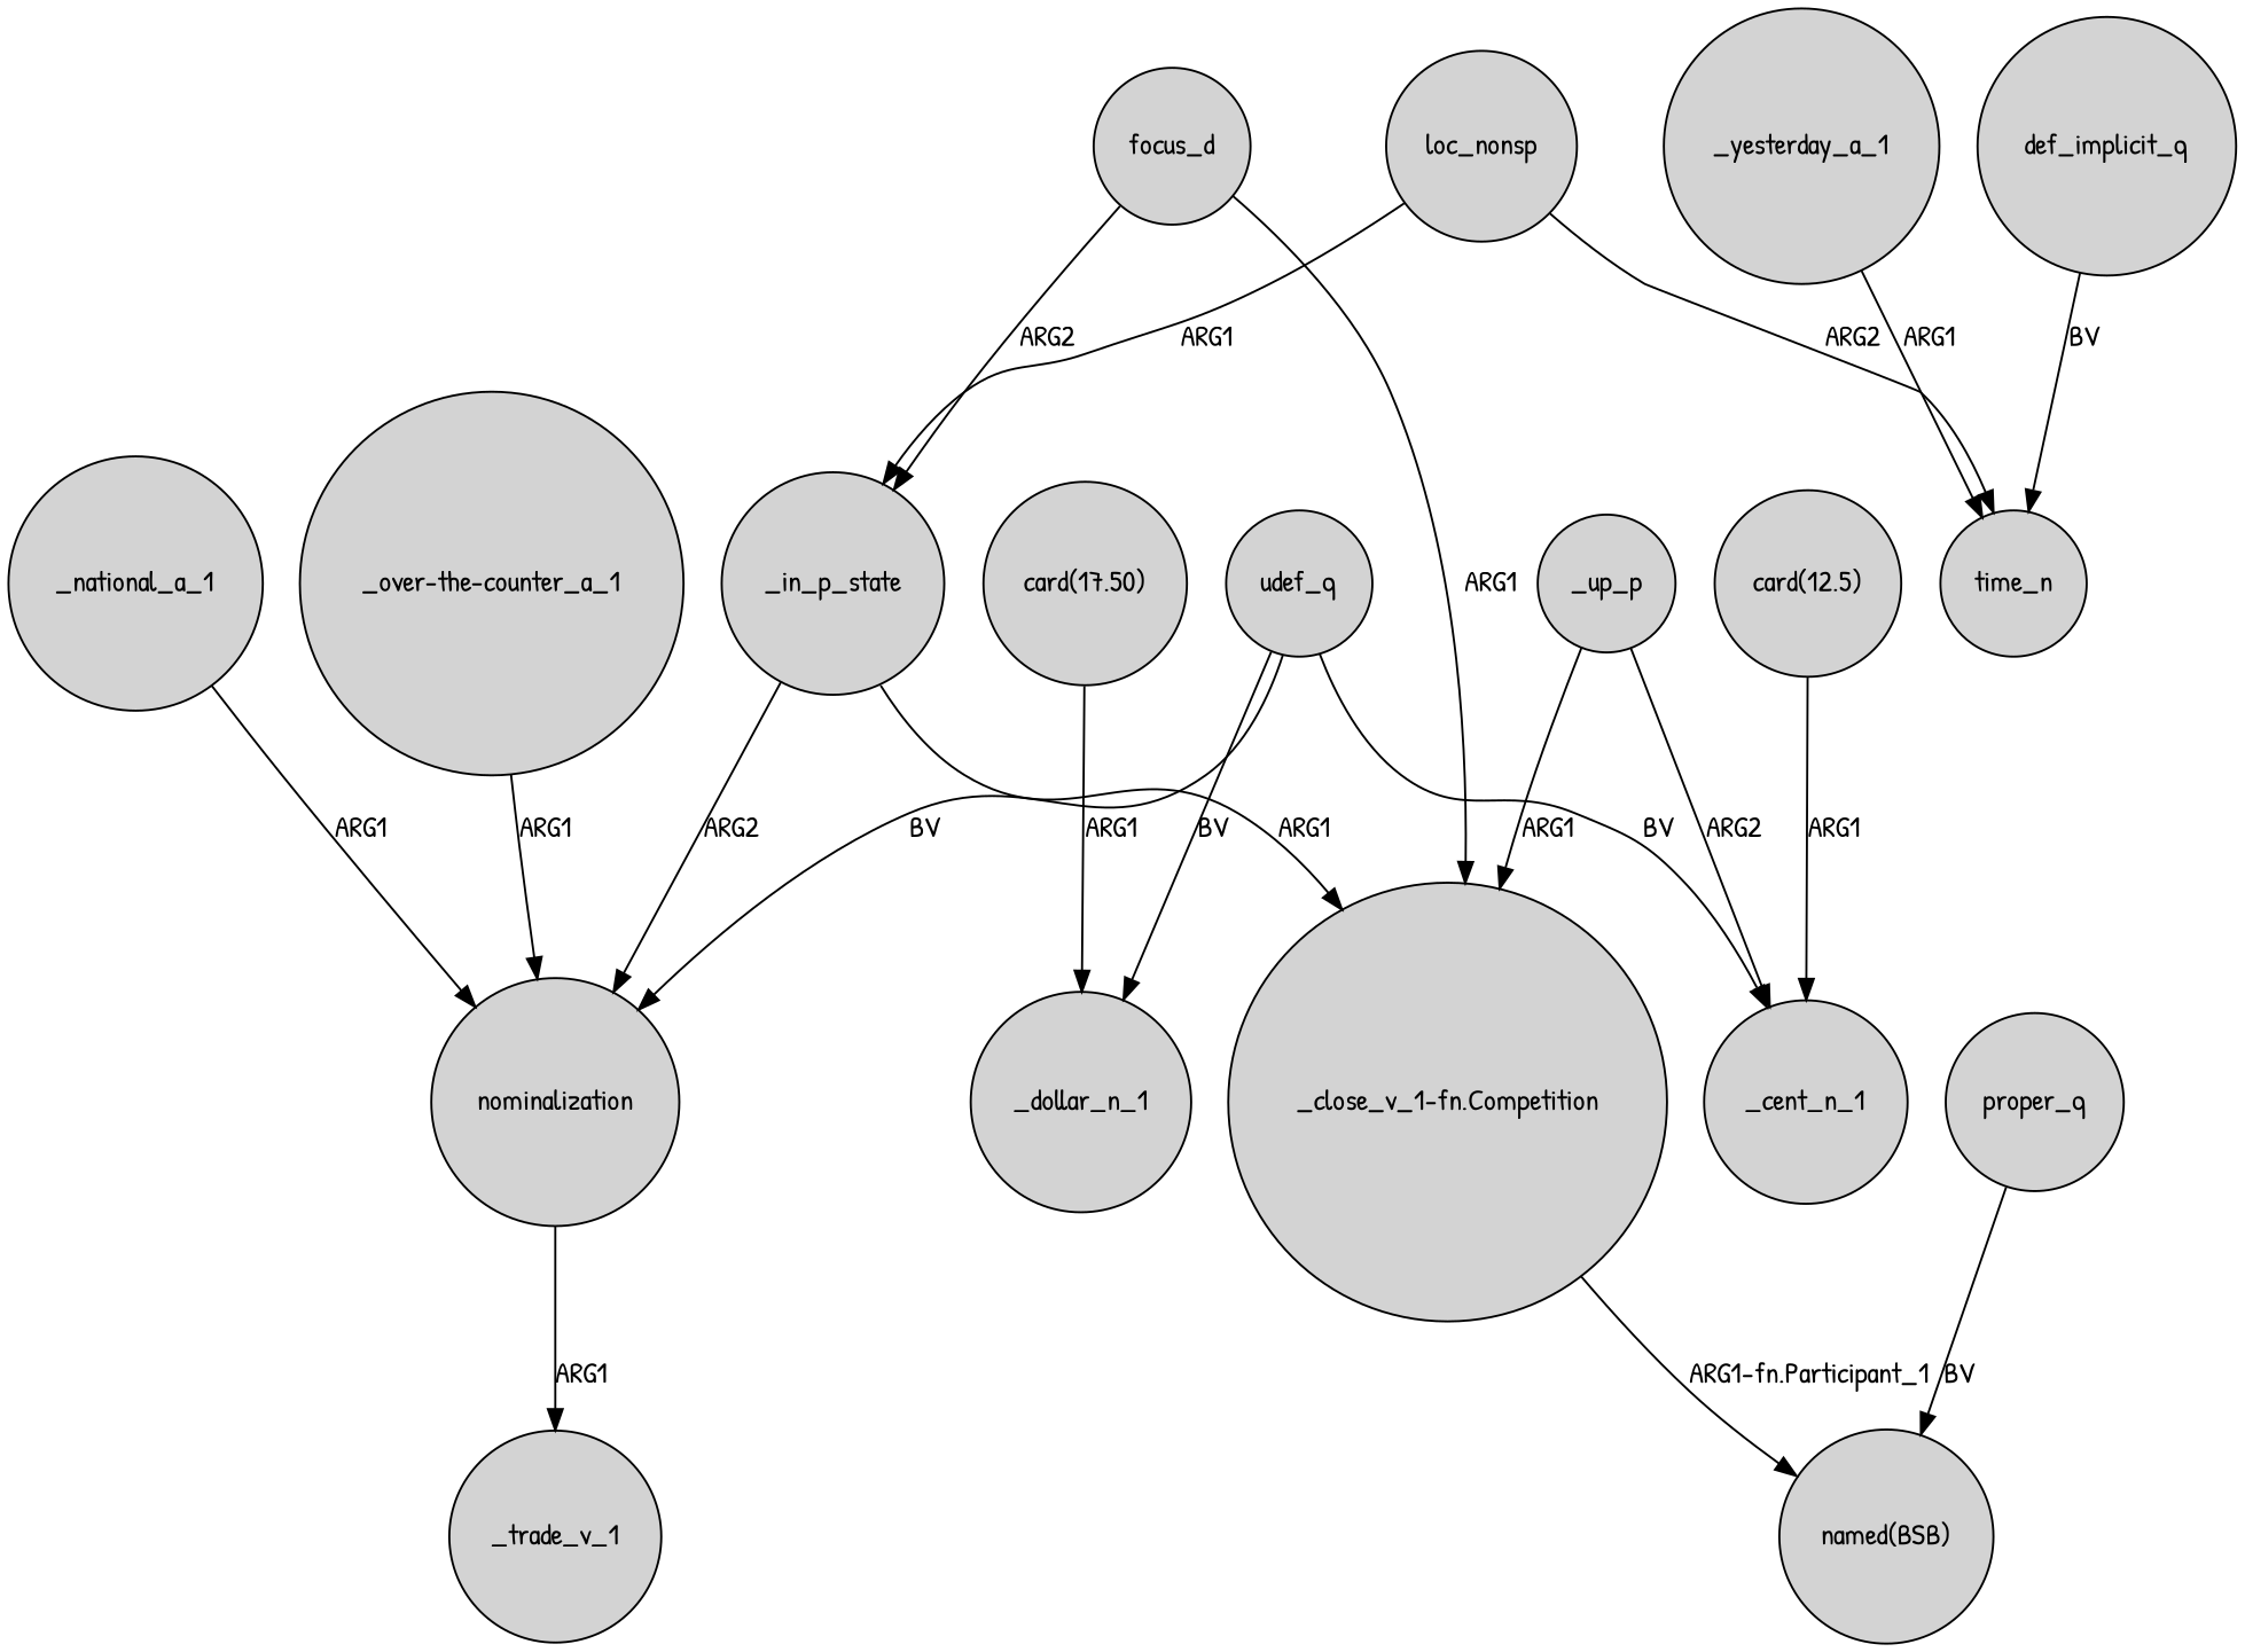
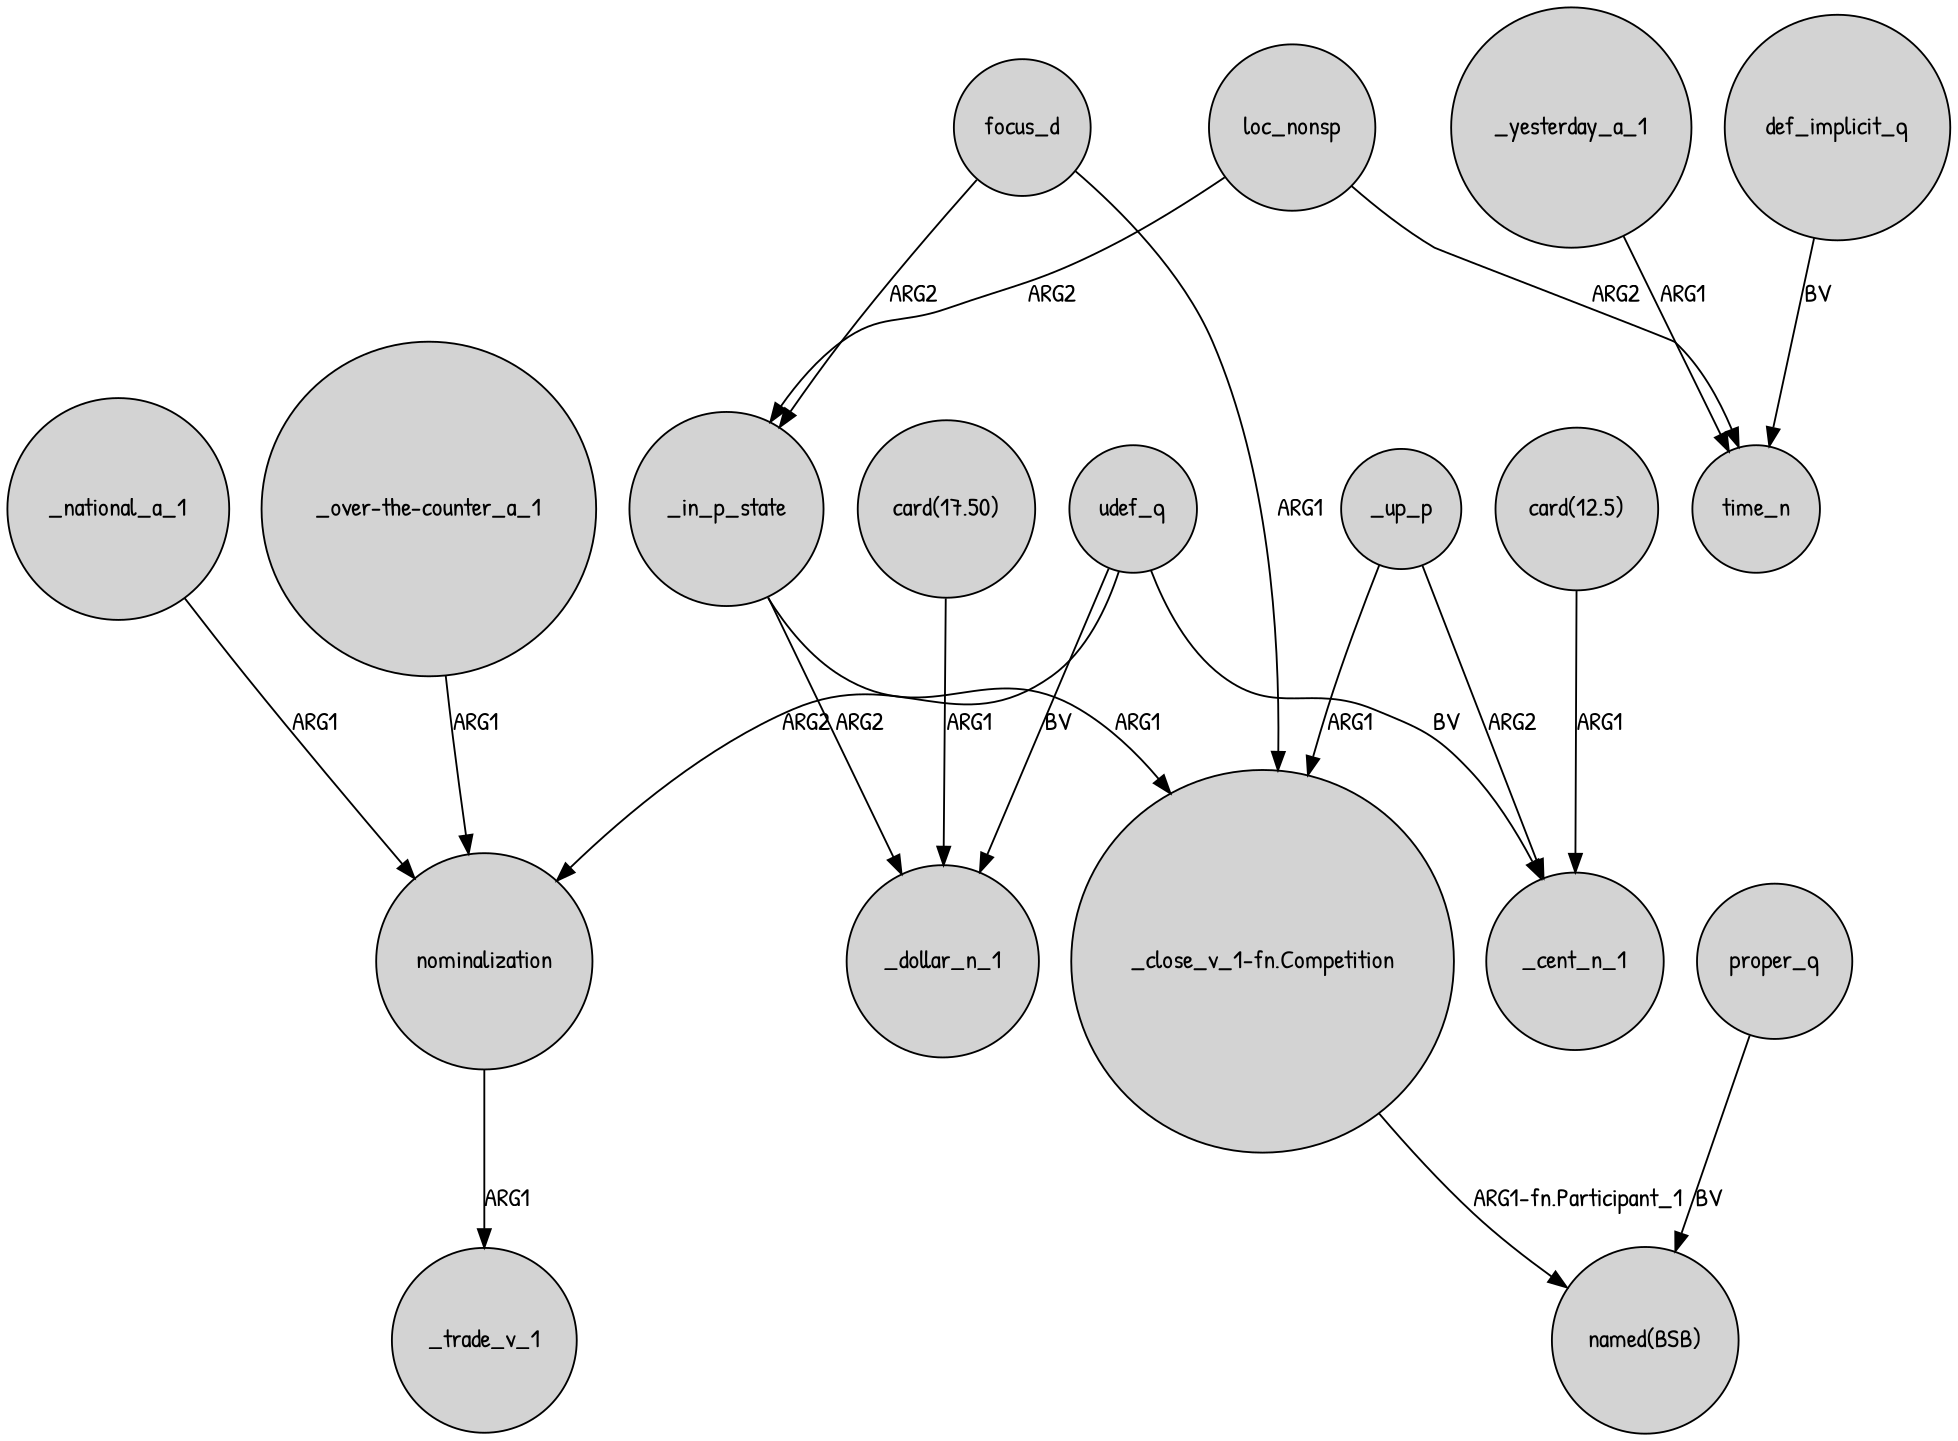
  digraph {
    fontname="Patrick Hand"
    node [fontname="Patrick Hand" shape=circle style=filled]
    edge [fontname="Patrick Hand"]
    _in_p_state
    nominalization
    "_close_v_1-fn.Competition"
    _trade_v_1
    "named(BSB)"
    focus_d
    "card(17.50)"
    _dollar_n_1
    "_over-the-counter_a_1"
    _up_p
    _cent_n_1
    udef_q
    _yesterday_a_1
    time_n
    "card(12.5)"
    proper_q
    loc_nonsp
    def_implicit_q
    _national_a_1
-   _in_p_state -> nominalization [label=ARG2]
+   _in_p_state -> _dollar_n_1 [label=ARG2]
    _in_p_state -> "_close_v_1-fn.Competition" [label=ARG1]
    nominalization -> _trade_v_1 [label=ARG1]
    "_close_v_1-fn.Competition" -> "named(BSB)" [label="ARG1-fn.Participant_1"]
    focus_d -> _in_p_state [label=ARG2]
    focus_d -> "_close_v_1-fn.Competition" [label=ARG1]
    "card(17.50)" -> _dollar_n_1 [label=ARG1]
    "_over-the-counter_a_1" -> nominalization [label=ARG1]
    _up_p -> "_close_v_1-fn.Competition" [label=ARG1]
    _up_p -> _cent_n_1 [label=ARG2]
-   udef_q -> nominalization [label=BV]
+   udef_q -> nominalization [label=ARG2]
    udef_q -> _dollar_n_1 [label=BV]
    udef_q -> _cent_n_1 [label=BV]
    _yesterday_a_1 -> time_n [label=ARG1]
    "card(12.5)" -> _cent_n_1 [label=ARG1]
    proper_q -> "named(BSB)" [label=BV]
-   loc_nonsp -> _in_p_state [label=ARG1]
+   loc_nonsp -> _in_p_state [label=ARG2]
    loc_nonsp -> time_n [label=ARG2]
    def_implicit_q -> time_n [label=BV]
    _national_a_1 -> nominalization [label=ARG1]
  }
